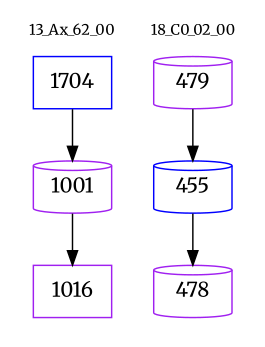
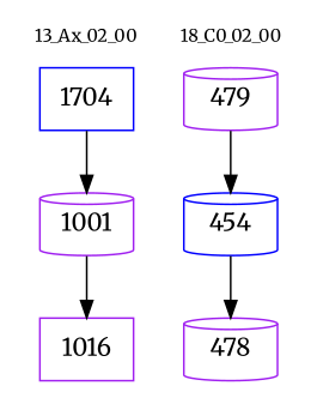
  digraph {
    fontname=Merriweather
    node [color=purple fontname=Merriweather shape=cylinder]
    edge [color=black fontname=Merriweather]
    n1 [color=blue label=1704 shape=box]
    n2 [label=1001]
    n3 [label=1016 shape=box]
    n4 [label=479]
-   n5 [color=blue label=455]
+   n5 [color=blue label=454]
    n6 [label=478]
    subgraph cluster_1 {
      color=white
      fontsize=10
-     label="13_Ax_62_00"
+     label="13_Ax_02_00"
      n1
      n2
      n3
    }
    subgraph cluster_2 {
      color=white
      fontsize=10
      label="18_C0_02_00"
      n4
      n5
      n6
    }
    n1 -> n2
    n2 -> n3
    n4 -> n5
    n5 -> n6
  }
